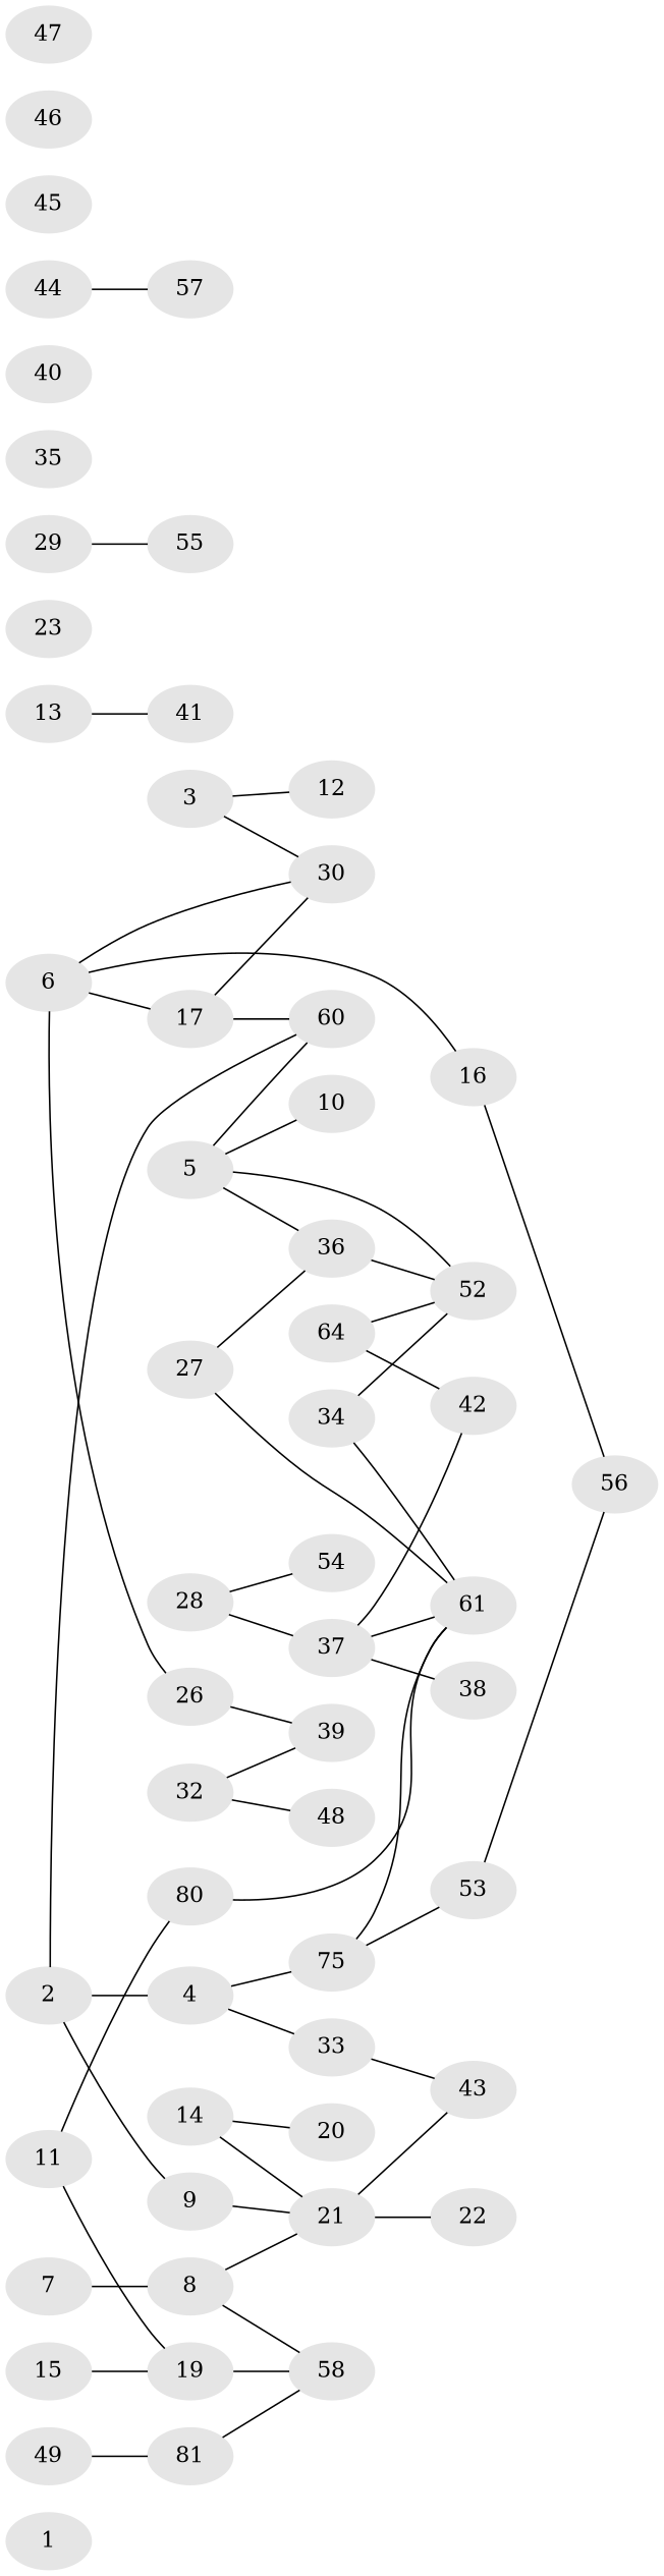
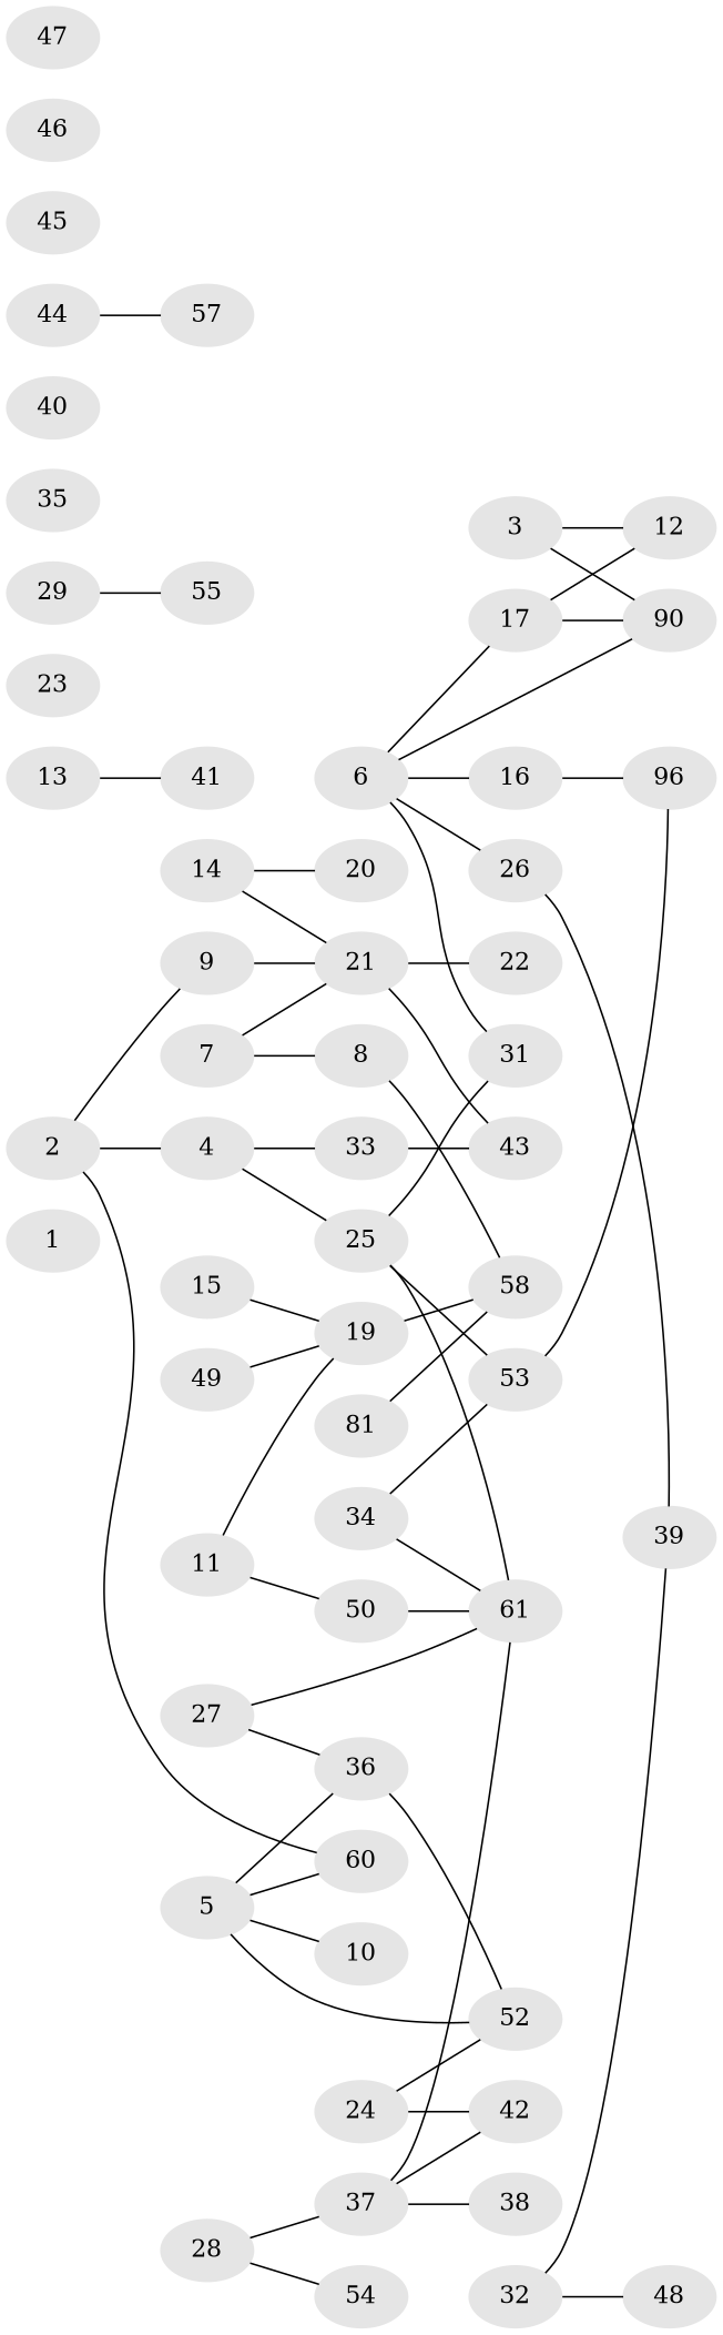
  graph {
    rankdir=LR
    node [color=gray90 style=filled]
    1
    2
    4
    9
    60
-   25 [label=75]
+   25
    33
    21
    3
    12
-   30
+   30 [label=90]
+   31
    53
    61
    43
    5
    10
    36
    52
    6
    16
    17
    26
-   56
+   56 [label=96]
    39
    7
    8
    58
    22
    11
    19
-   50 [label=80]
+   50
    13
    41
    14
    20
    15
    23
-   24 [label=64]
+   24
    42
    27
    28
    37
    54
    38
    29
    55
    32
    48
    34
    35
    40
    44
    57
    45
    46
    47
    n58 [label=81]
    49
    2 -- 4
    2 -- 9
    2 -- 60
    4 -- 25
    4 -- 33
    9 -- 21
+   25 -- 31
    25 -- 53
    25 -- 61
    33 -- 43
    21 -- 43
    21 -- 22
    3 -- 12
    3 -- 30
    53 -- 56
    5 -- 60
    5 -- 10
    5 -- 36
    5 -- 52
    36 -- 52
    6 -- 30
+   6 -- 31
    6 -- 16
    6 -- 17
    6 -- 26
    16 -- 56
-   17 -- 60
+   17 -- 12
    17 -- 30
    26 -- 39
    7 -- 8
-   8 -- 21
+   7 -- 21
    8 -- 58
    11 -- 19
    11 -- 50
    19 -- 58
    50 -- 61
    13 -- 41
    14 -- 21
    14 -- 20
    15 -- 19
    24 -- 52
    24 -- 42
    27 -- 61
    27 -- 36
    28 -- 37
    28 -- 54
    37 -- 61
    37 -- 42
    37 -- 38
    29 -- 55
    32 -- 39
    32 -- 48
    34 -- 61
-   34 -- 52
+   34 -- 53
    44 -- 57
    n58 -- 58
-   49 -- n58
+   49 -- 19
  }
